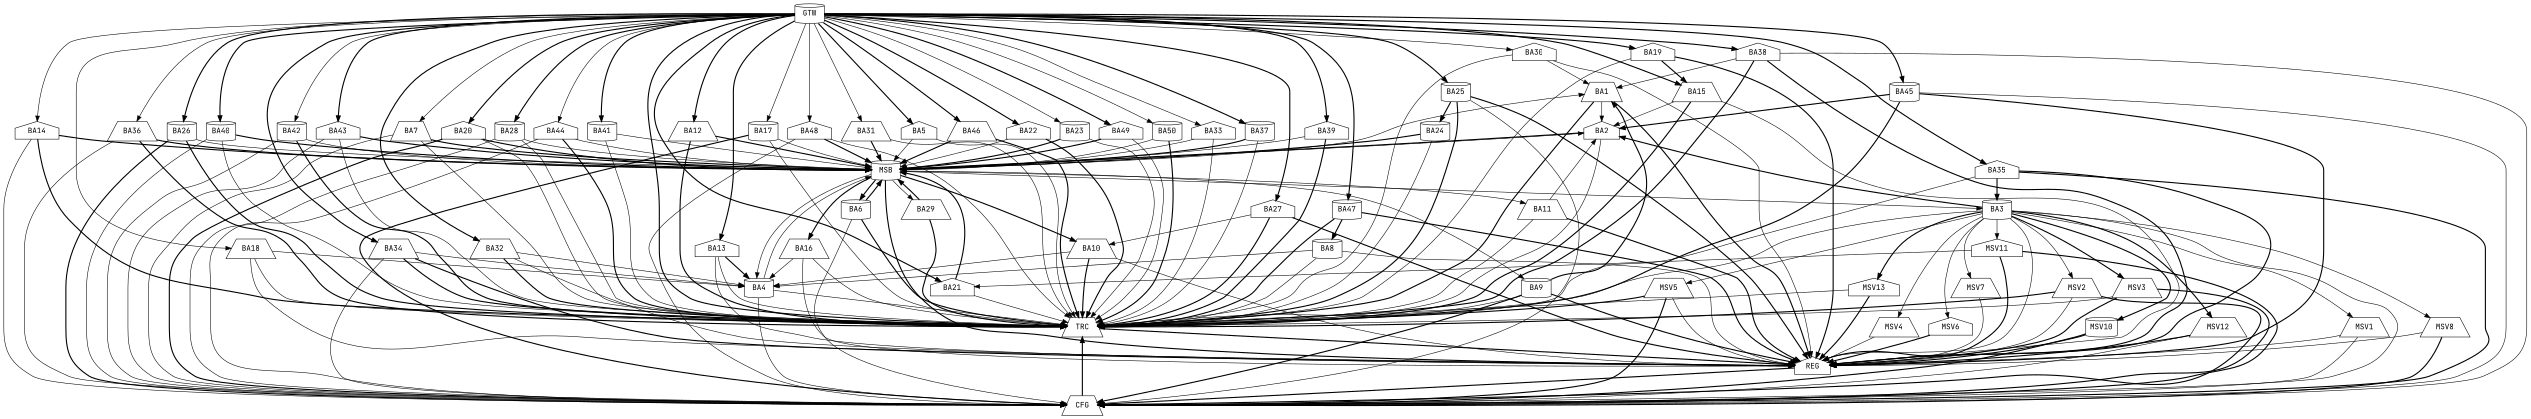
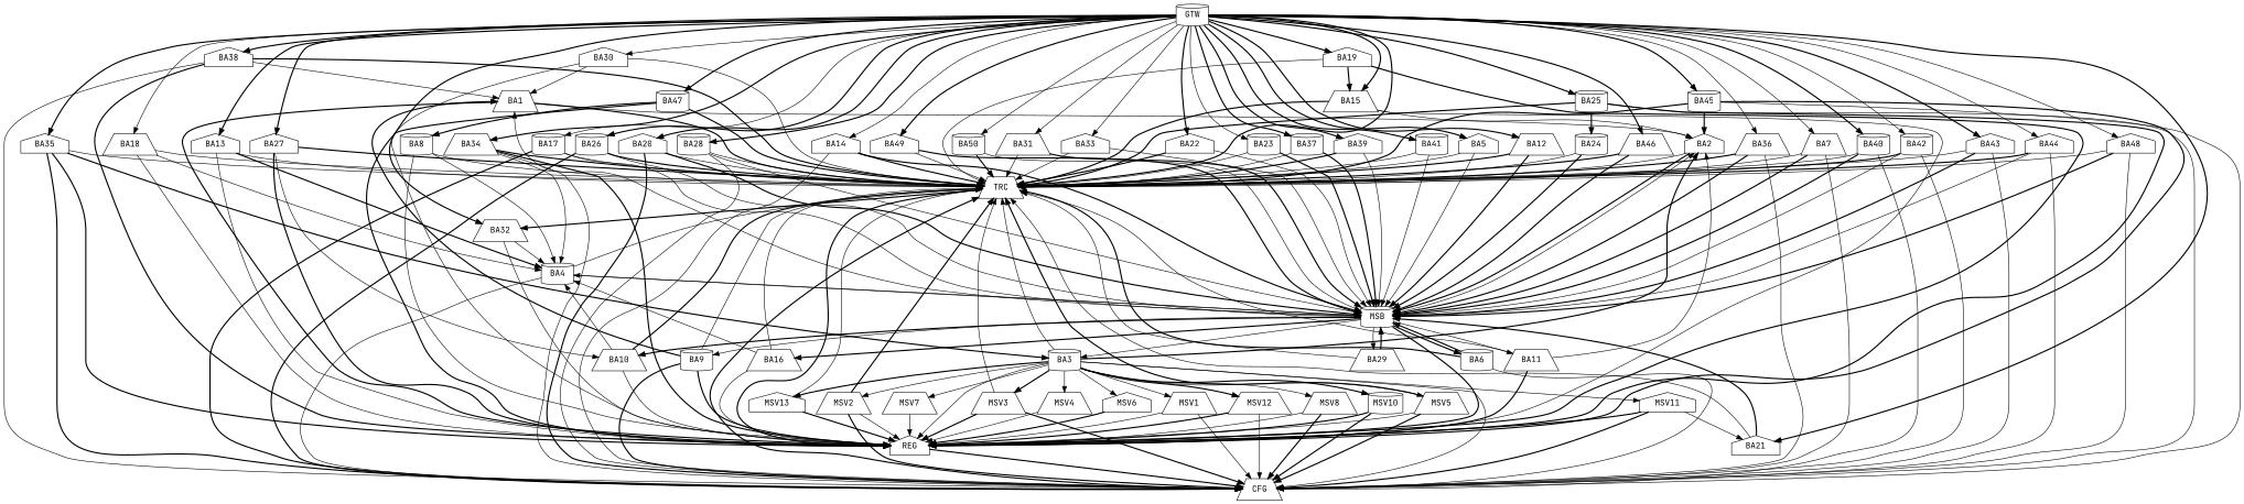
  strict digraph {
    fontname="JetBrains Mono"
    node [fontname="JetBrains Mono" shape=trapezium]
    edge [fontname="JetBrains Mono" style=solid]
    n1 [label=BA1]
    n2 [label=BA2 shape=house]
    n3 [label=REG shape=house]
    n4 [label=TRC]
    n5 [label=MSB shape=cylinder]
    n6 [label=CFG]
    n7 [label=BA3 shape=cylinder]
    n8 [label=BA4 shape=cylinder]
    n9 [label=BA6 shape=cylinder]
    n10 [label=BA9 shape=cylinder]
    n11 [label=BA10]
    n12 [label=BA11]
    n13 [label=BA16]
    n14 [label=BA29]
    n15 [label=MSV1]
    n16 [label=MSV2]
    n17 [label=MSV3]
    n18 [label=MSV4]
    n19 [label=MSV5]
    n20 [label=MSV6 shape=house]
    n21 [label=MSV7]
    n22 [label=MSV8]
    n23 [label=MSV10 shape=cylinder]
    n24 [label=MSV11 shape=house]
    n25 [label=MSV12]
    n26 [label=MSV13 shape=house]
    n27 [label=BA21 shape=house]
    n28 [label=BA5 shape=house]
    n29 [label=BA7]
    n30 [label=BA8 shape=cylinder]
    n31 [label=BA12]
    n32 [label=BA13 shape=house]
    n33 [label=BA14 shape=house]
    n34 [label=BA15]
    n35 [label=BA17 shape=cylinder]
    n36 [label=BA18]
    n37 [label=BA19 shape=house]
    n38 [label=BA20 shape=house]
    n39 [label=BA22 shape=house]
    n40 [label=BA23 shape=cylinder]
    n41 [label=BA24 shape=cylinder]
    n42 [label=BA25 shape=cylinder]
    n43 [label=BA26 shape=cylinder]
    n44 [label=BA27 shape=house]
    n45 [label=BA28 shape=cylinder]
    n46 [label=BA30 shape=house]
    n47 [label=BA31]
    n48 [label=BA32]
    n49 [label=BA33 shape=house]
    n50 [label=BA34]
    n51 [label=BA35 shape=house]
    n52 [label=BA36]
    n53 [label=BA37 shape=cylinder]
    n54 [label=BA38 shape=house]
    n55 [label=BA39 shape=house]
    n56 [label=BA40 shape=cylinder]
    n57 [label=BA41 shape=cylinder]
    n58 [label=BA42 shape=cylinder]
    n59 [label=BA43 shape=house]
    n60 [label=BA44 shape=house]
    n61 [label=BA45 shape=cylinder]
    n62 [label=BA46]
    n63 [label=BA47 shape=cylinder]
    n64 [label=BA48 shape=house]
    n65 [label=BA49 shape=house]
    n66 [label=BA50 shape=cylinder]
    n67 [label=GTW shape=cylinder]
    n1 -> n2
    n1 -> n3 [style=bold]
    n1 -> n4 [style=bold]
    n2 -> n4
    n2 -> n5 [style=bold]
    n3 -> n6 [style=bold]
    n4 -> n3 [style=bold]
    n5 -> n1
    n5 -> n2
    n5 -> n3 [style=bold]
    n5 -> n7
    n5 -> n8
    n5 -> n9 [style=bold]
    n5 -> n10
    n5 -> n11 [style=bold]
    n5 -> n12
    n5 -> n13 [style=bold]
    n5 -> n14
    n6 -> n4 [style=bold]
    n7 -> n2 [style=bold]
    n7 -> n3
    n7 -> n4
    n7 -> n6
    n7 -> n15
    n7 -> n16
    n7 -> n17 [style=bold]
    n7 -> n18
    n7 -> n19
    n7 -> n20
    n7 -> n21
    n7 -> n22
    n7 -> n23 [style=bold]
    n7 -> n24
    n7 -> n25 [style=bold]
    n7 -> n26 [style=bold]
    n8 -> n4
    n8 -> n5
    n8 -> n6
    n9 -> n4 [style=bold]
    n9 -> n5 [style=bold]
    n9 -> n6
    n10 -> n1 [style=bold]
    n10 -> n3 [style=bold]
    n10 -> n4
    n10 -> n6 [style=bold]
    n11 -> n3
    n11 -> n4 [style=bold]
    n11 -> n8
    n12 -> n2
    n12 -> n3 [style=bold]
    n12 -> n4
    n13 -> n3
    n13 -> n4
    n13 -> n8
-   n14 -> n4 [style=bold]
+   n14 -> n4
    n14 -> n5 [style=bold]
    n15 -> n3
    n15 -> n6
    n16 -> n3
    n16 -> n4 [style=bold]
    n16 -> n6 [style=bold]
    n17 -> n3 [style=bold]
    n17 -> n4
    n17 -> n6 [style=bold]
    n18 -> n3
    n19 -> n3
    n19 -> n4 [style=bold]
    n19 -> n6 [style=bold]
    n20 -> n3 [style=bold]
    n21 -> n3
    n22 -> n3
    n22 -> n6 [style=bold]
    n23 -> n3 [style=bold]
    n23 -> n6 [style=bold]
    n24 -> n3 [style=bold]
    n24 -> n6 [style=bold]
    n24 -> n27
    n25 -> n3 [style=bold]
    n25 -> n6
    n26 -> n3 [style=bold]
    n26 -> n4
    n27 -> n4
    n27 -> n5 [style=bold]
    n28 -> n4
    n28 -> n5
    n29 -> n4
    n29 -> n5 [style=bold]
    n29 -> n6
    n30 -> n3
    n30 -> n4
    n30 -> n8
    n31 -> n4 [style=bold]
    n31 -> n5 [style=bold]
    n32 -> n3
    n32 -> n4
    n32 -> n8 [style=bold]
    n33 -> n4 [style=bold]
    n33 -> n5 [style=bold]
    n33 -> n6
    n34 -> n2
    n34 -> n3
    n34 -> n4 [style=bold]
    n35 -> n4
    n35 -> n5
    n35 -> n6 [style=bold]
    n36 -> n3
    n36 -> n4
    n36 -> n8
    n37 -> n3 [style=bold]
    n37 -> n4
    n37 -> n34 [style=bold]
    n38 -> n4
    n38 -> n5 [style=bold]
    n38 -> n6 [style=bold]
    n39 -> n4 [style=bold]
    n39 -> n5
    n40 -> n4
    n40 -> n5 [style=bold]
    n41 -> n4
    n41 -> n5 [style=bold]
    n42 -> n3 [style=bold]
    n42 -> n4 [style=bold]
    n42 -> n6
    n42 -> n41 [style=bold]
    n43 -> n4 [style=bold]
    n43 -> n5
    n43 -> n6 [style=bold]
    n44 -> n3 [style=bold]
    n44 -> n4 [style=bold]
    n44 -> n11
    n45 -> n4
    n45 -> n5
    n45 -> n6
    n46 -> n1
    n46 -> n3
    n46 -> n4
    n47 -> n4
    n47 -> n5 [style=bold]
    n48 -> n3
-   n48 -> n4 [style=bold]
+   n4 -> n48 [style=bold]
    n48 -> n8
    n49 -> n4
    n49 -> n5
    n50 -> n3 [style=bold]
    n50 -> n4 [style=bold]
    n50 -> n6
    n50 -> n8
    n51 -> n3 [style=bold]
    n51 -> n4
    n51 -> n6 [style=bold]
    n51 -> n7 [style=bold]
    n52 -> n4 [style=bold]
    n52 -> n5 [style=bold]
    n52 -> n6
    n53 -> n4
    n53 -> n5 [style=bold]
    n54 -> n1
    n54 -> n3 [style=bold]
    n54 -> n4 [style=bold]
    n54 -> n6
    n55 -> n4 [style=bold]
    n55 -> n5
    n56 -> n4
    n56 -> n5 [style=bold]
    n56 -> n6
    n57 -> n4
    n57 -> n5
    n58 -> n4 [style=bold]
    n58 -> n5
    n58 -> n6
    n59 -> n4
    n59 -> n5 [style=bold]
    n59 -> n6
    n60 -> n4 [style=bold]
    n60 -> n5
    n60 -> n6
    n61 -> n2 [style=bold]
    n61 -> n3 [style=bold]
    n61 -> n4 [style=bold]
    n61 -> n6
    n62 -> n4 [style=bold]
    n62 -> n5 [style=bold]
    n63 -> n3 [style=bold]
    n63 -> n4 [style=bold]
    n63 -> n30 [style=bold]
    n64 -> n4
    n64 -> n5 [style=bold]
    n64 -> n6
    n65 -> n4
    n65 -> n5 [style=bold]
    n66 -> n4 [style=bold]
    n66 -> n5
    n67 -> n4 [style=bold]
    n67 -> n27 [style=bold]
    n67 -> n28 [style=bold]
    n67 -> n29
    n67 -> n31 [style=bold]
    n67 -> n32 [style=bold]
    n67 -> n33
    n67 -> n34 [style=bold]
    n67 -> n35
    n67 -> n36
    n67 -> n37 [style=bold]
    n67 -> n38 [style=bold]
    n67 -> n39 [style=bold]
    n67 -> n40
    n67 -> n42 [style=bold]
    n67 -> n43 [style=bold]
    n67 -> n44 [style=bold]
    n67 -> n45 [style=bold]
    n67 -> n46
    n67 -> n47
    n67 -> n48 [style=bold]
    n67 -> n49
    n67 -> n50 [style=bold]
    n67 -> n51 [style=bold]
    n67 -> n52
    n67 -> n53 [style=bold]
    n67 -> n54 [style=bold]
    n67 -> n55 [style=bold]
    n67 -> n56 [style=bold]
    n67 -> n57 [style=bold]
    n67 -> n58
    n67 -> n59 [style=bold]
    n67 -> n60
    n67 -> n61 [style=bold]
    n67 -> n62 [style=bold]
    n67 -> n63 [style=bold]
    n67 -> n64
    n67 -> n65 [style=bold]
    n67 -> n66
  }
